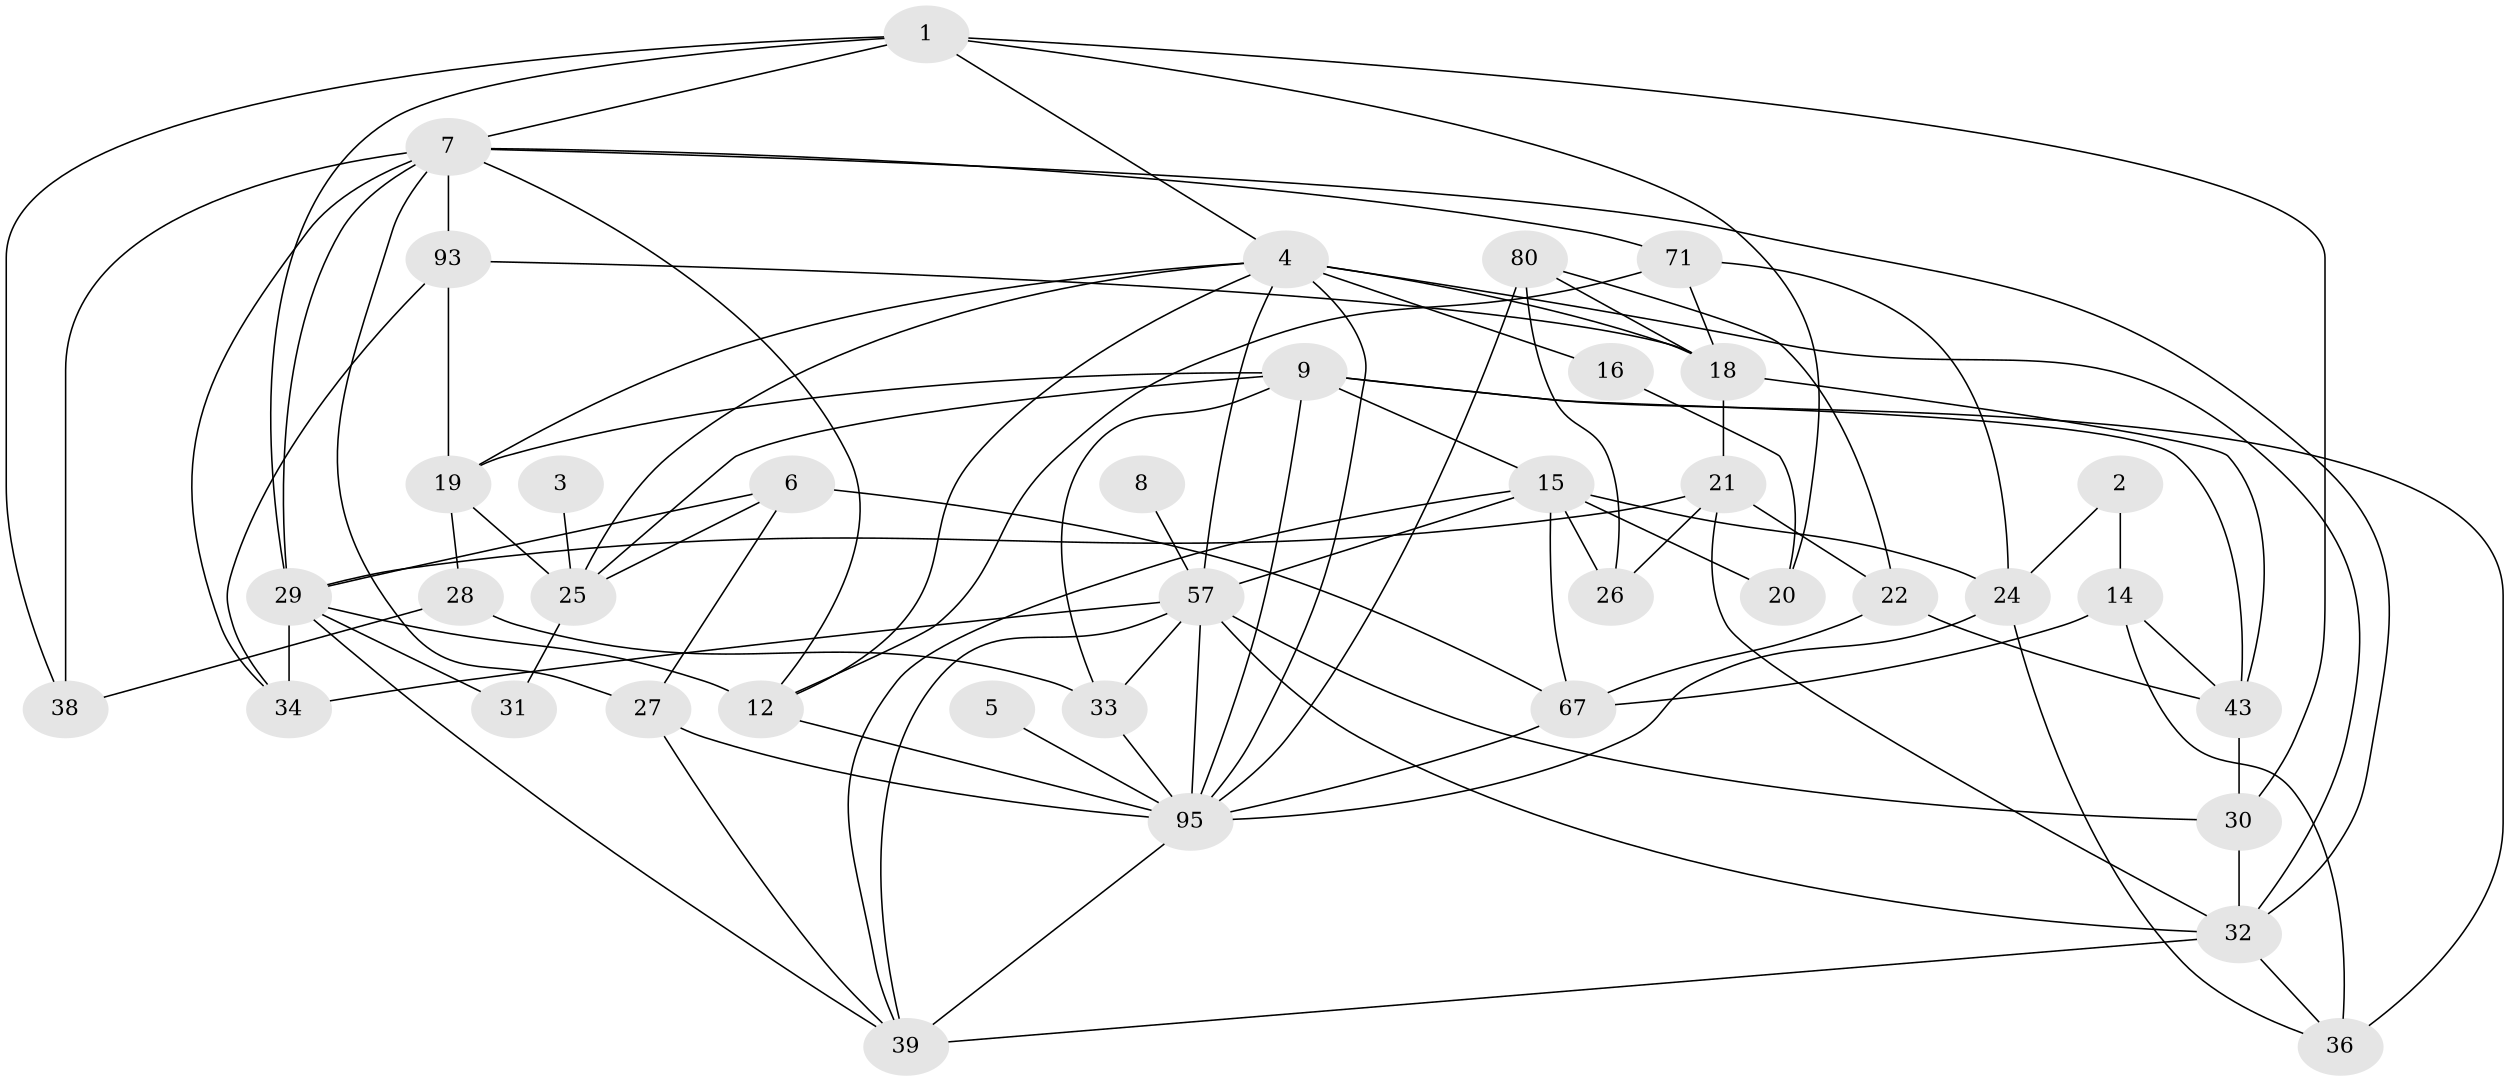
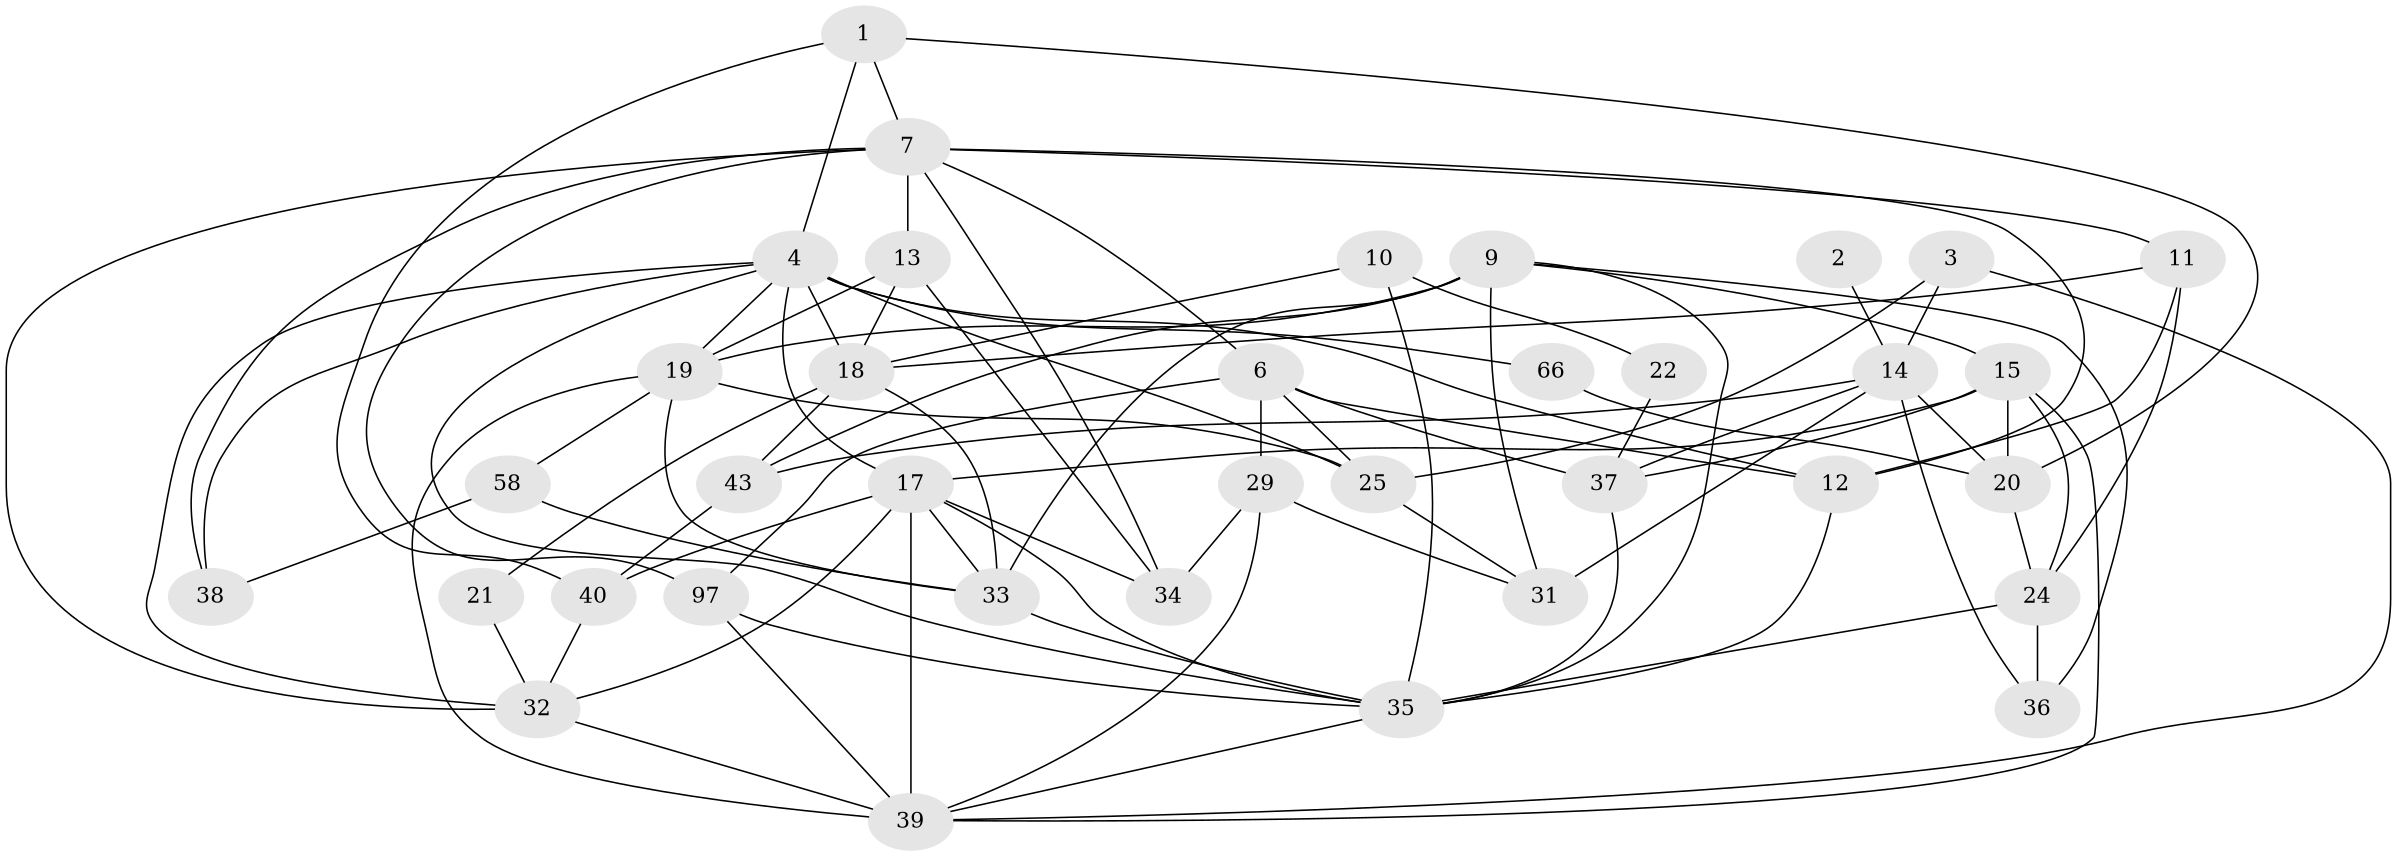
  graph {
    node [color=gray90 style=filled]
    edge [weight=1.0]
    1
    4
    7
    20
    29
-   30
+   30 [label=40]
    38
    19
    25
    12
-   16
-   17 [label=57]
+   16 [label=66]
+   17
    18
    32
-   35 [label=95]
-   11 [label=71]
-   27
-   13 [label=93]
+   35
+   11
+   27 [label=97]
+   13
    34
    24
    39
    31
    2
    14
-   37 [label=67]
+   37
    n26 [label=43]
    36
    33
-   28
+   28 [label=58]
    3
    21
-   5
    6
-   8
    9
    15
-   26
-   10 [label=80]
+   10
    22
    1 -- 4
    1 -- 7
    1 -- 20
-   1 -- 29
    1 -- 30
-   1 -- 38
+   4 -- 38
    4 -- 19
    4 -- 25
    4 -- 12
    4 -- 16 [weight=2.0]
    4 -- 17
    4 -- 18
    4 -- 32
    4 -- 35
-   7 -- 29
+   7 -- 6
    7 -- 38
    7 -- 12
    7 -- 32
    7 -- 11
    7 -- 27
    7 -- 13
    7 -- 34
-   2 -- 24
+   20 -- 24
    29 -- 34
    29 -- 39
    29 -- 31
    30 -- 32
    19 -- 25 [weight=2.0]
+   19 -- 39
+   19 -- 33
    19 -- 28
    25 -- 31
    12 -- 35
    16 -- 20
    17 -- 30
    17 -- 32
    17 -- 35
    17 -- 34 [weight=2.0]
    17 -- 39 [weight=2.0]
    17 -- 33
    18 -- n26
+   18 -- 33
    18 -- 21
    32 -- 39
-   32 -- 36
    35 -- 39 [weight=2.0]
    11 -- 12
    11 -- 18
    11 -- 24
    27 -- 35
    27 -- 39 [weight=2.0]
    13 -- 19
    13 -- 18
    13 -- 34
    24 -- 35
    24 -- 36
    2 -- 14
+   14 -- 20
+   14 -- 31
    14 -- 37 [weight=2.0]
    14 -- n26
    14 -- 36
    37 -- 35
    n26 -- 30
    33 -- 35
    28 -- 38
    28 -- 33
    3 -- 25
-   21 -- 29
+   3 -- 39
+   3 -- 14
    21 -- 32
-   21 -- 26
-   21 -- 22
-   5 -- 35
    6 -- 29
    6 -- 25
-   29 -- 12
+   6 -- 12
    6 -- 27
    6 -- 37
-   8 -- 17 [weight=2.0]
    9 -- 19
    9 -- 35
-   9 -- 25
+   9 -- 31
    9 -- n26
    9 -- 36
    9 -- 33 [weight=2.0]
    9 -- 15
    15 -- 20 [weight=2.0]
    15 -- 17
    15 -- 24
    15 -- 39
    15 -- 37
-   15 -- 26
    10 -- 18
    10 -- 35 [weight=2.0]
-   10 -- 26
    10 -- 22
    22 -- 37
-   22 -- n26
  }
